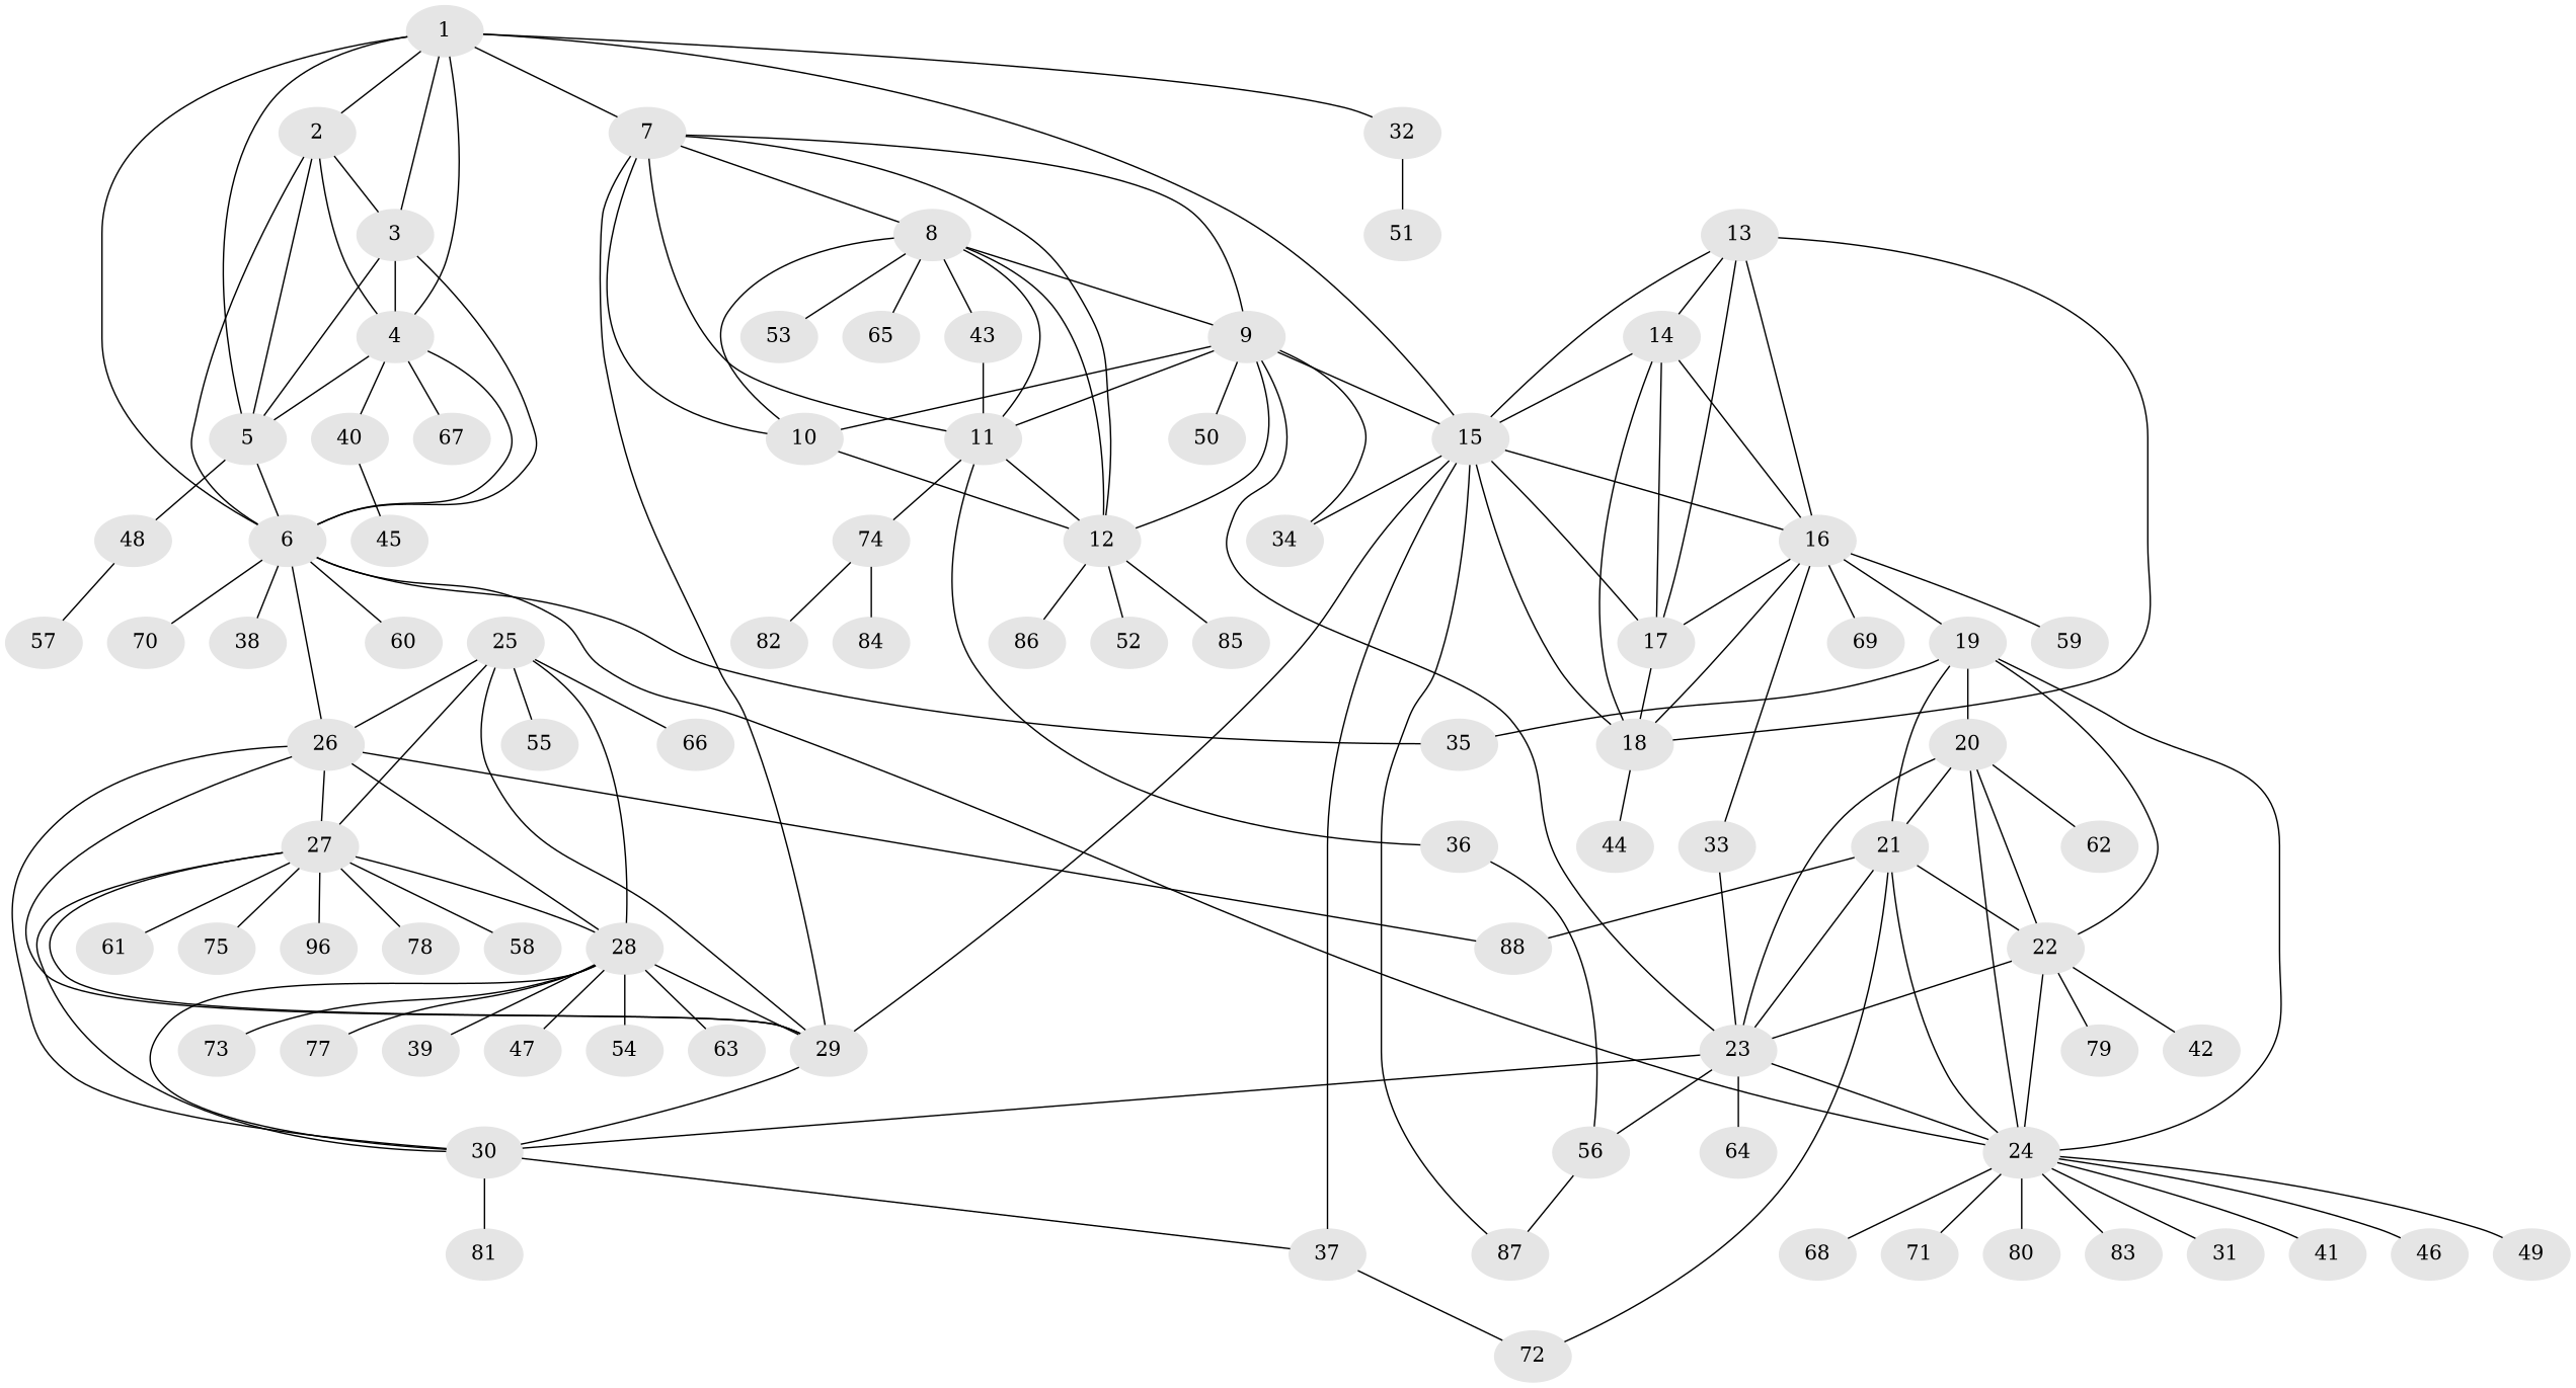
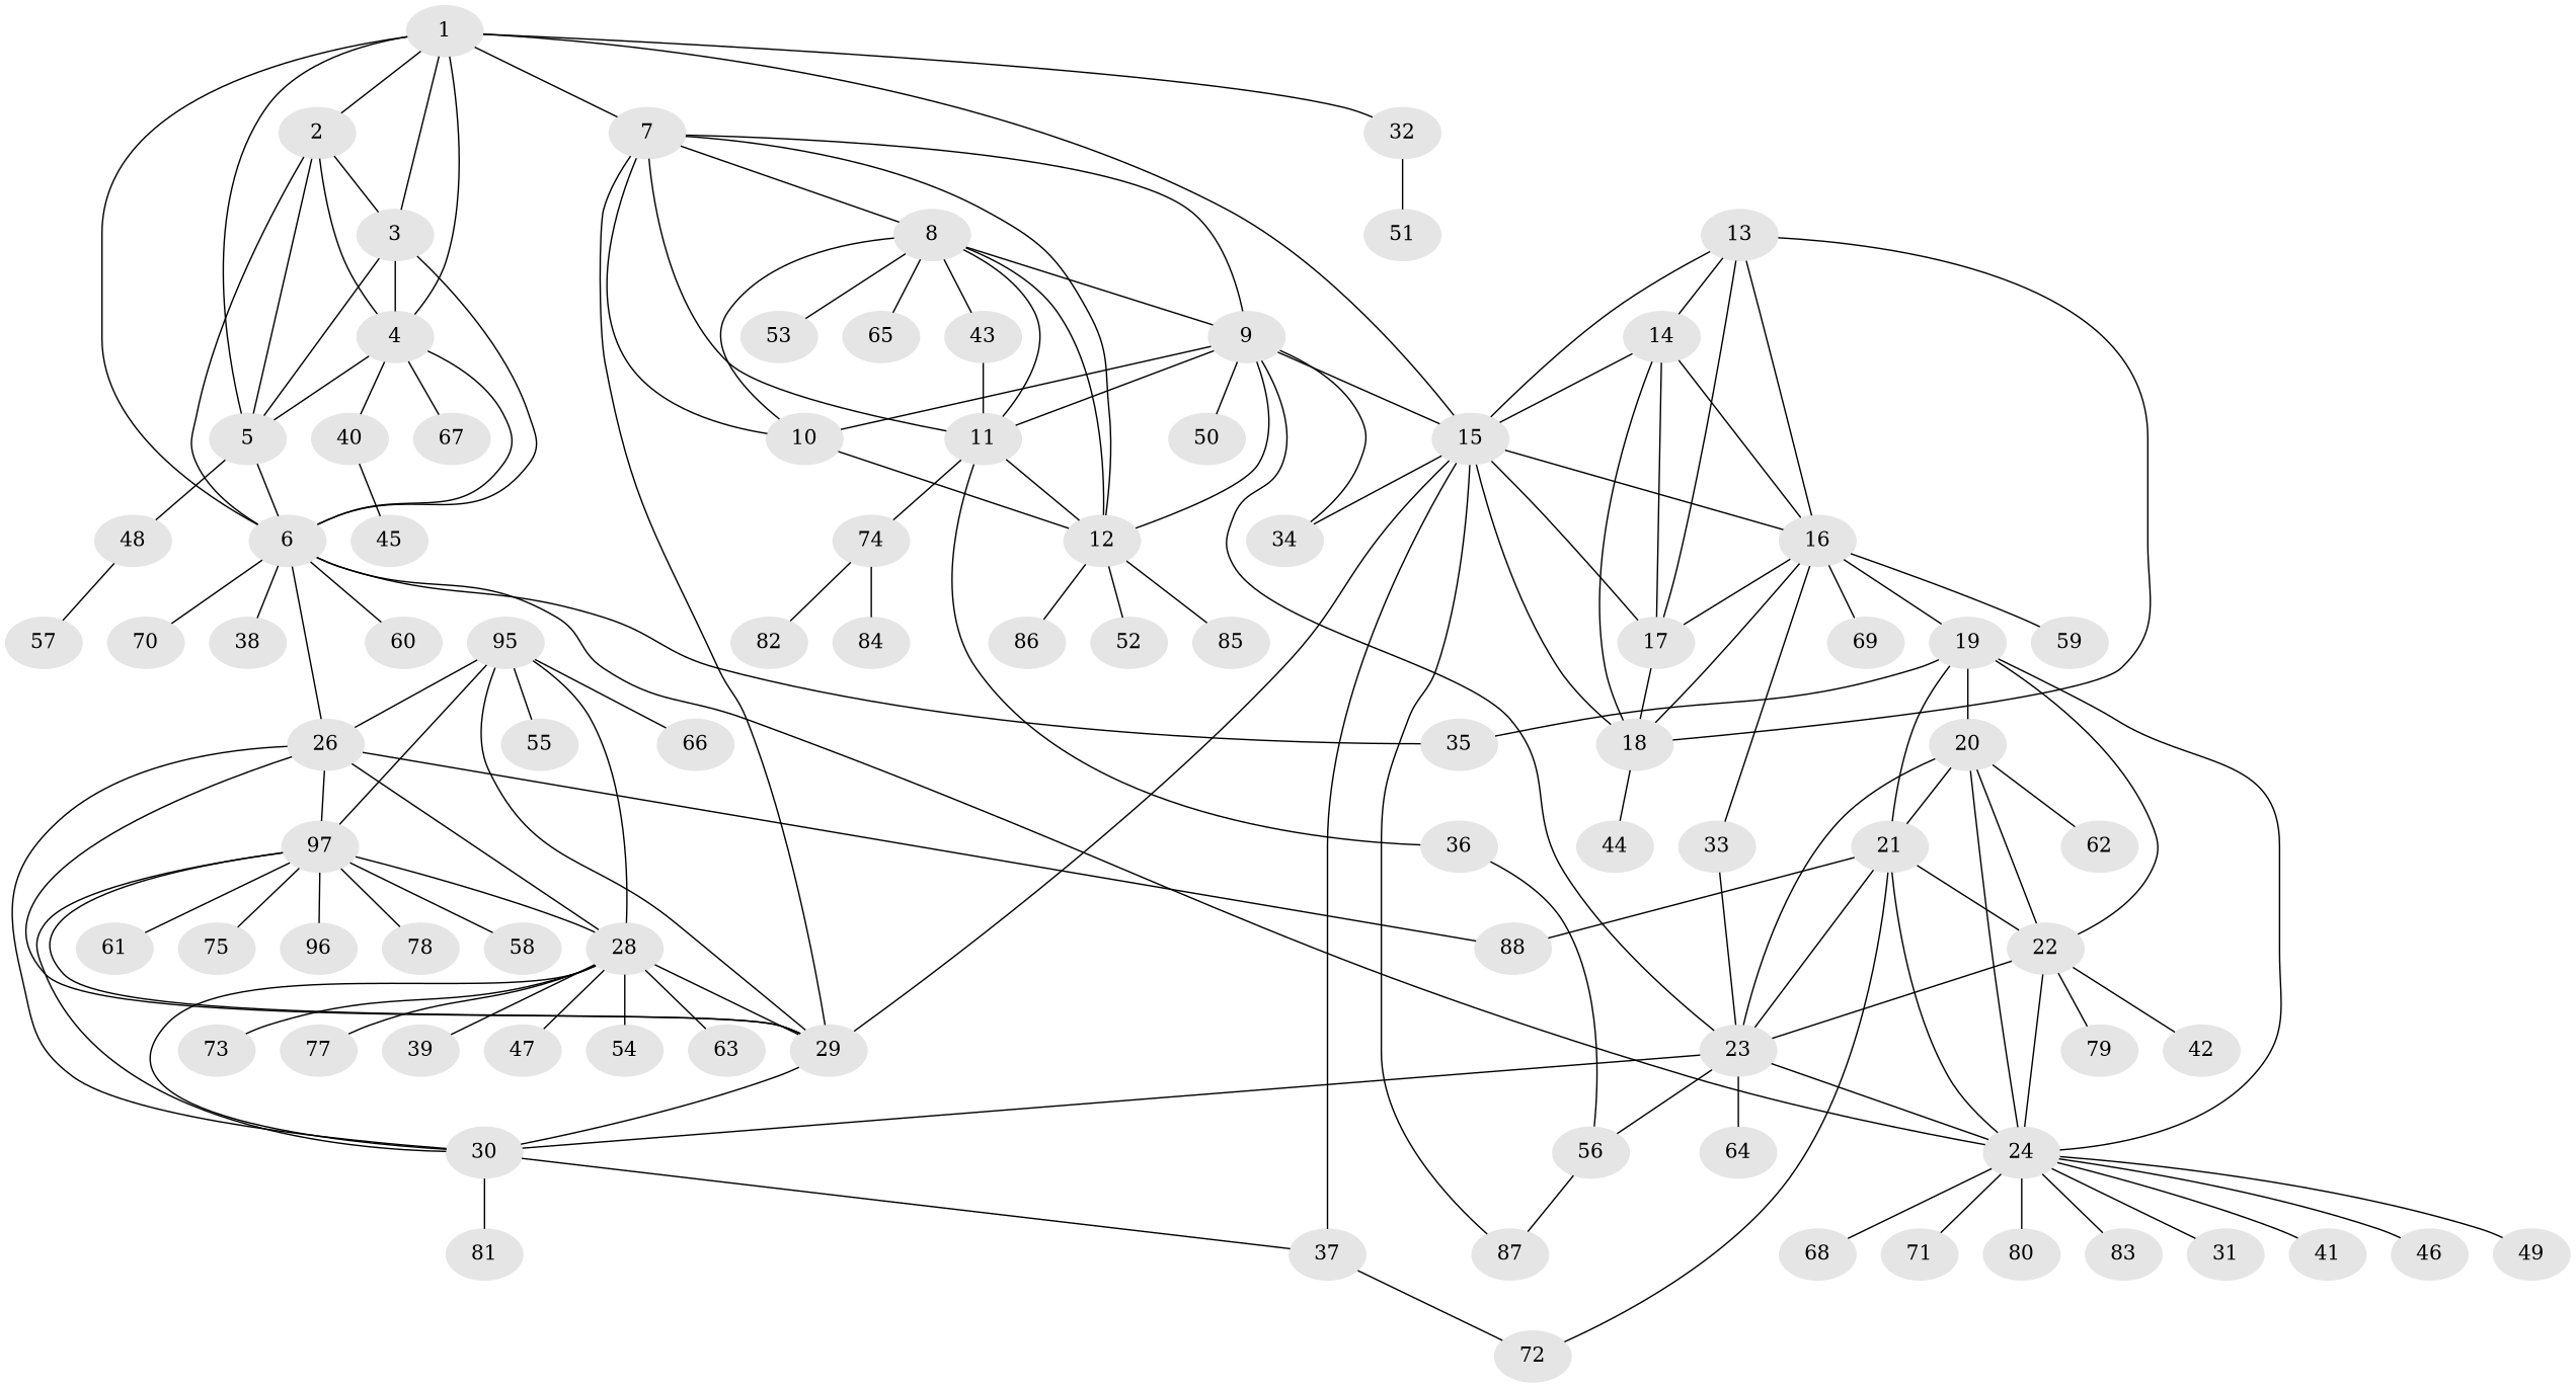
  graph {
    node [color=gray90 style=filled]
    edge [weight=1.0]
    1
    2
    3
    4
    5
    6
    7
    15
    32
    40
    67
    48
    24
    26
    35
    38
    60
    70
    8
    9
    10
    11
    12
    29
    34
    16
    17
    18
    37
    87
    51
    45
    57
    31
    41
    46
    49
    68
    71
    80
    83
    88
    30
-   27
+   27 [label=97]
    28
    43
    53
    65
    23
    50
    36
    74
    52
    85
    86
    56
    64
    82
    84
    13
    14
    19
    33
    59
    69
    44
    72
    20
    21
    22
    62
    42
    79
    81
-   25
+   25 [label=95]
    55
    66
    58
    61
    75
    n81 [label=96]
    78
    39
    47
    54
    63
    73
    77
    1 -- 2
    1 -- 3
    1 -- 4
    1 -- 5
    1 -- 6
    1 -- 7
    1 -- 15
    1 -- 32
    2 -- 3
    2 -- 4
    2 -- 5
    2 -- 6
    3 -- 4
    3 -- 5
    3 -- 6
    4 -- 5
    4 -- 6
    4 -- 40
    4 -- 67
    5 -- 6
    5 -- 48
    6 -- 24
    6 -- 26
    6 -- 35
    6 -- 38
    6 -- 60
    6 -- 70
    7 -- 8
    7 -- 9
    7 -- 10
    7 -- 11
    7 -- 12
    7 -- 29
    15 -- 29
    15 -- 34
    15 -- 16
    15 -- 17
    15 -- 18
    15 -- 37
    15 -- 87
    32 -- 51
    40 -- 45
    48 -- 57
    24 -- 31
    24 -- 41
    24 -- 46
    24 -- 49
    24 -- 68
    24 -- 71
    24 -- 80
    24 -- 83
    26 -- 29
    26 -- 88
    26 -- 30
    26 -- 27
    26 -- 28
    8 -- 9
    8 -- 10
    8 -- 11
    8 -- 12
    8 -- 43
    8 -- 53
    8 -- 65
    9 -- 15
    9 -- 10
    9 -- 11
    9 -- 12
    9 -- 34
    9 -- 23
    9 -- 50
    10 -- 12
    11 -- 12
    11 -- 36
    11 -- 74
    12 -- 52
    12 -- 85
    12 -- 86
    29 -- 30
    16 -- 17
    16 -- 18
    16 -- 19
    16 -- 33
    16 -- 59
    16 -- 69
    17 -- 18
    18 -- 44
    37 -- 72
    30 -- 37
    30 -- 81
    27 -- 29
    27 -- 30
    27 -- 28
    27 -- 58
    27 -- 61
    27 -- 75
    27 -- n81
    27 -- 78
    28 -- 29
    28 -- 30
    28 -- 39
    28 -- 47
    28 -- 54
    28 -- 63
    28 -- 73
    28 -- 77
    43 -- 11 [weight=2.0]
    23 -- 24
    23 -- 30
    23 -- 56
    23 -- 64
    36 -- 56
    74 -- 82
    74 -- 84
    56 -- 87
    13 -- 15
    13 -- 16
    13 -- 17
    13 -- 18
    13 -- 14
    14 -- 15
    14 -- 16
    14 -- 17
    14 -- 18
    19 -- 24
    19 -- 35
    19 -- 20
    19 -- 21
    19 -- 22
    33 -- 23
    20 -- 24
    20 -- 23
    20 -- 21
    20 -- 22
    20 -- 62
    21 -- 24
    21 -- 88
    21 -- 23
    21 -- 72
    21 -- 22
    22 -- 24
    22 -- 23
    22 -- 42
    22 -- 79
    25 -- 26
    25 -- 29
    25 -- 27
    25 -- 28
    25 -- 55
    25 -- 66
  }
